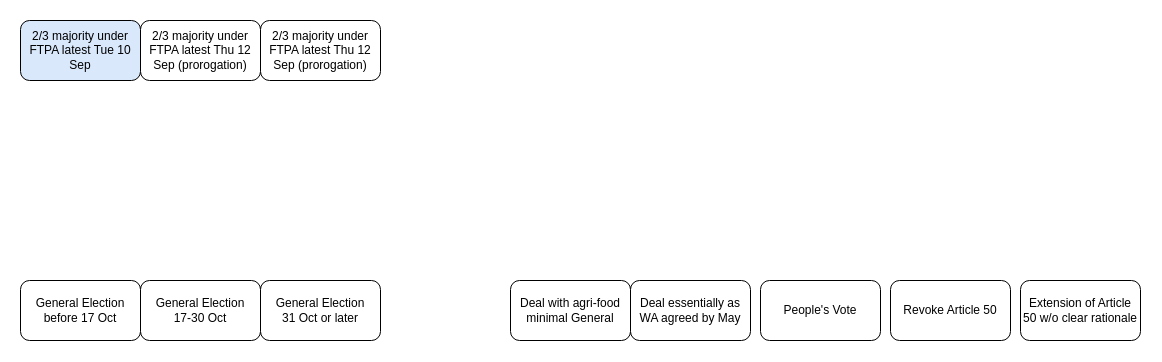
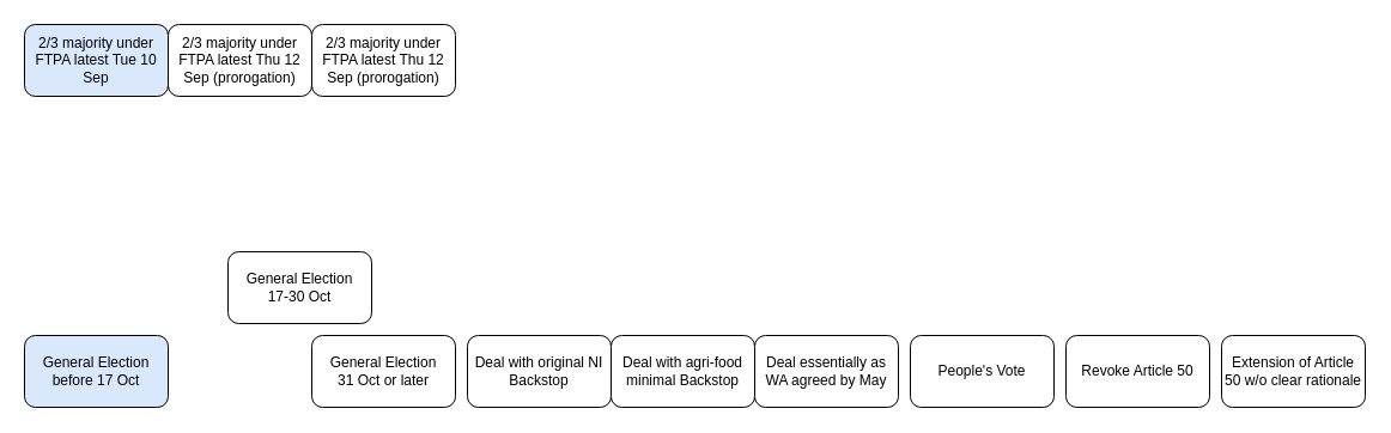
  <mxCell id="0" />
  <mxCell id="1" parent="0" />
- <mxCell id="2" value="General Election&lt;br&gt;before 17 Oct" style="rounded=1;whiteSpace=wrap;html=1;" vertex="1" parent="1"><mxGeometry x="20" y="280" width="120" height="60" as="geometry" /></mxCell>
- <mxCell id="3" value="General Election&lt;br&gt;17-30 Oct" style="rounded=1;whiteSpace=wrap;html=1;" vertex="1" parent="1"><mxGeometry x="140" y="280" width="120" height="60" as="geometry" /></mxCell>
+ <mxCell id="2" value="General Election&lt;br&gt;before 17 Oct" style="rounded=1;whiteSpace=wrap;html=1;fillColor=#dae8fc;" vertex="1" parent="1"><mxGeometry x="20" y="280" width="120" height="60" as="geometry" /></mxCell>
+ <mxCell id="3" value="General Election&lt;br&gt;17-30 Oct" style="rounded=1;whiteSpace=wrap;html=1;" vertex="1" parent="1"><mxGeometry x="190" y="210" width="120" height="60" as="geometry" /></mxCell>
  <mxCell id="4" value="General Election&lt;br&gt;31 Oct or later" style="rounded=1;whiteSpace=wrap;html=1;" vertex="1" parent="1"><mxGeometry x="260" y="280" width="120" height="60" as="geometry" /></mxCell>
- <mxCell id="6" value="Deal with agri-food minimal General" style="rounded=1;whiteSpace=wrap;html=1;" vertex="1" parent="1"><mxGeometry x="510" y="280" width="120" height="60" as="geometry" /></mxCell>
+ <mxCell id="5" value="Deal with original NI Backstop" style="rounded=1;whiteSpace=wrap;html=1;" vertex="1" parent="1"><mxGeometry x="390" y="280" width="120" height="60" as="geometry" /></mxCell>
+ <mxCell id="6" value="Deal with agri-food minimal Backstop" style="rounded=1;whiteSpace=wrap;html=1;" vertex="1" parent="1"><mxGeometry x="510" y="280" width="120" height="60" as="geometry" /></mxCell>
  <mxCell id="7" value="Deal essentially as WA agreed by May" style="rounded=1;whiteSpace=wrap;html=1;" vertex="1" parent="1"><mxGeometry x="630" y="280" width="120" height="60" as="geometry" /></mxCell>
  <mxCell id="8" value="People's Vote" style="rounded=1;whiteSpace=wrap;html=1;" vertex="1" parent="1"><mxGeometry x="760" y="280" width="120" height="60" as="geometry" /></mxCell>
  <mxCell id="9" value="Revoke Article 50" style="rounded=1;whiteSpace=wrap;html=1;" vertex="1" parent="1"><mxGeometry x="890" y="280" width="120" height="60" as="geometry" /></mxCell>
  <mxCell id="10" value="Extension of Article 50 w/o clear rationale" style="rounded=1;whiteSpace=wrap;html=1;" vertex="1" parent="1"><mxGeometry x="1020" y="280" width="120" height="60" as="geometry" /></mxCell>
  <mxCell id="11" value="2/3 majority under FTPA latest Tue 10 Sep" style="rounded=1;whiteSpace=wrap;html=1;fillColor=#dae8fc;" vertex="1" parent="1"><mxGeometry x="20" y="20" width="120" height="60" as="geometry" /></mxCell>
  <mxCell id="12" value="2/3 majority under FTPA latest Thu 12 Sep (prorogation)" style="rounded=1;whiteSpace=wrap;html=1;" vertex="1" parent="1"><mxGeometry x="140" y="20" width="120" height="60" as="geometry" /></mxCell>
  <mxCell id="13" value="2/3 majority under FTPA latest Thu 12 Sep (prorogation)" style="rounded=1;whiteSpace=wrap;html=1;" vertex="1" parent="1"><mxGeometry x="260" y="20" width="120" height="60" as="geometry" /></mxCell>
